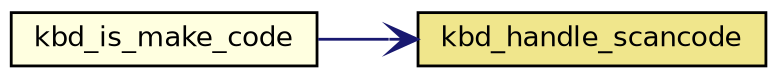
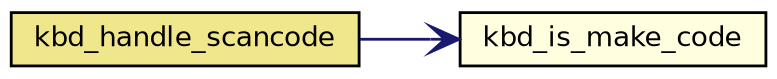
  digraph {
    rankdir=LR
    node [color=black fontname=Helvetica fontsize=10 shape=record style=filled]
    n1 [fillcolor=khaki fontcolor=black height=0.2 label=kbd_handle_scancode width=0.4]
    n2 [fillcolor=lightyellow height=0.2 label=kbd_is_make_code width=0.4]
-   n2 -> n1 [color=midnightblue fontname=Helvetica fontsize=10 labelfontname=Helvetica labelfontsize=10 style=solid arrowhead=vee]
+   n1 -> n2 [color=midnightblue fontname=Helvetica fontsize=10 labelfontname=Helvetica labelfontsize=10 style=solid arrowhead=vee]
  }
